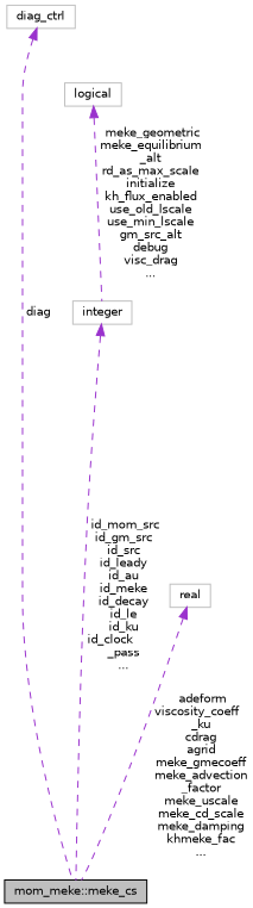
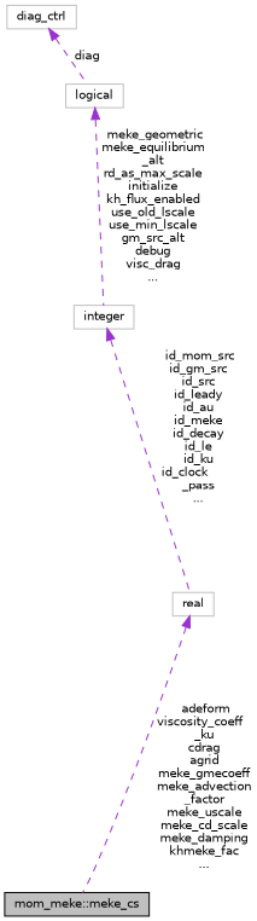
  digraph {
    node [color=grey75 fillcolor=white fontname=Helvetica fontsize=10 shape=record style=filled]
    edge [color=darkorchid3 dir=back fontname=Helvetica fontsize=10 labelfontname=Helvetica labelfontsize=10 style=dashed]
    n1 [color=black fillcolor=grey75 fontcolor=black height=0.2 label="mom_meke::meke_cs" width=0.4]
    n2 [height=0.2 label=logical width=0.4]
    n3 [height=0.2 label=integer width=0.4]
    n4 [height=0.2 label=diag_ctrl width=0.4]
    n5 [height=0.2 label=real width=0.4]
    n2 -> n3 [label=" meke_geometric\nmeke_equilibrium\l_alt\nrd_as_max_scale\ninitialize\nkh_flux_enabled\nuse_old_lscale\nuse_min_lscale\ngm_src_alt\ndebug\nvisc_drag\n..."]
-   n3 -> n1 [label=" id_mom_src\nid_gm_src\nid_src\nid_leady\nid_au\nid_meke\nid_decay\nid_le\nid_ku\nid_clock\l_pass\n..."]
-   n4 -> n1 [label=" diag"]
+   n3 -> n5 [label=" id_mom_src\nid_gm_src\nid_src\nid_leady\nid_au\nid_meke\nid_decay\nid_le\nid_ku\nid_clock\l_pass\n..."]
+   n4 -> n2 [label=" diag"]
    n5 -> n1 [label=" adeform\nviscosity_coeff\l_ku\ncdrag\nagrid\nmeke_gmecoeff\nmeke_advection\l_factor\nmeke_uscale\nmeke_cd_scale\nmeke_damping\nkhmeke_fac\n..."]
  }
